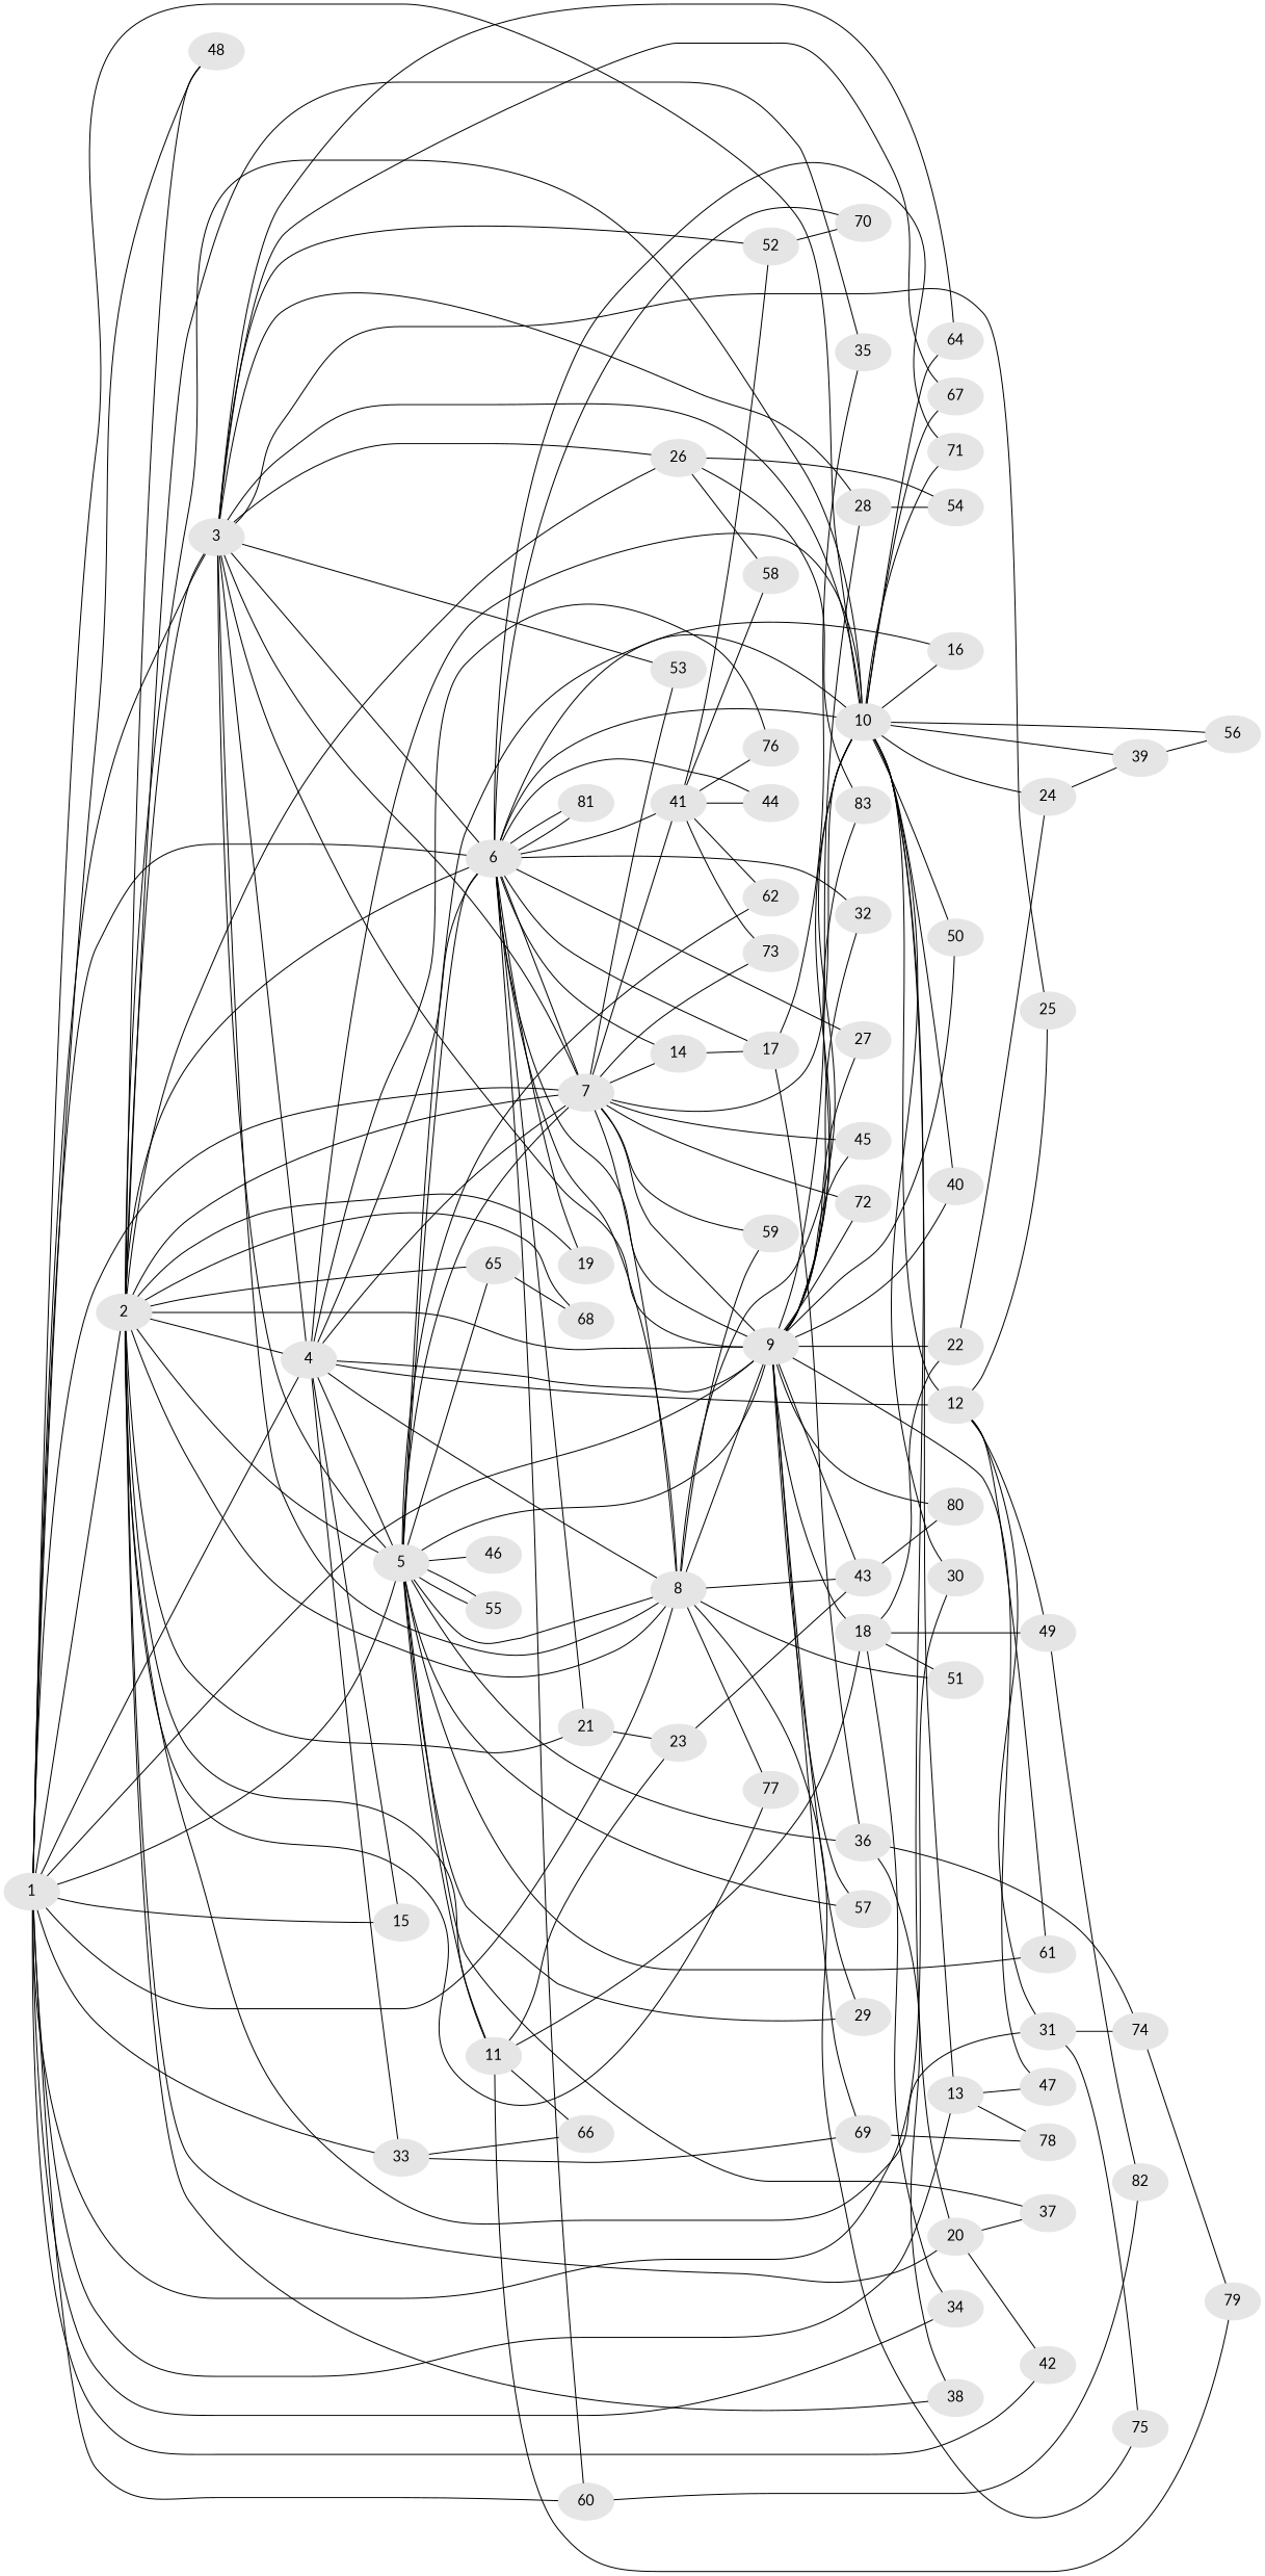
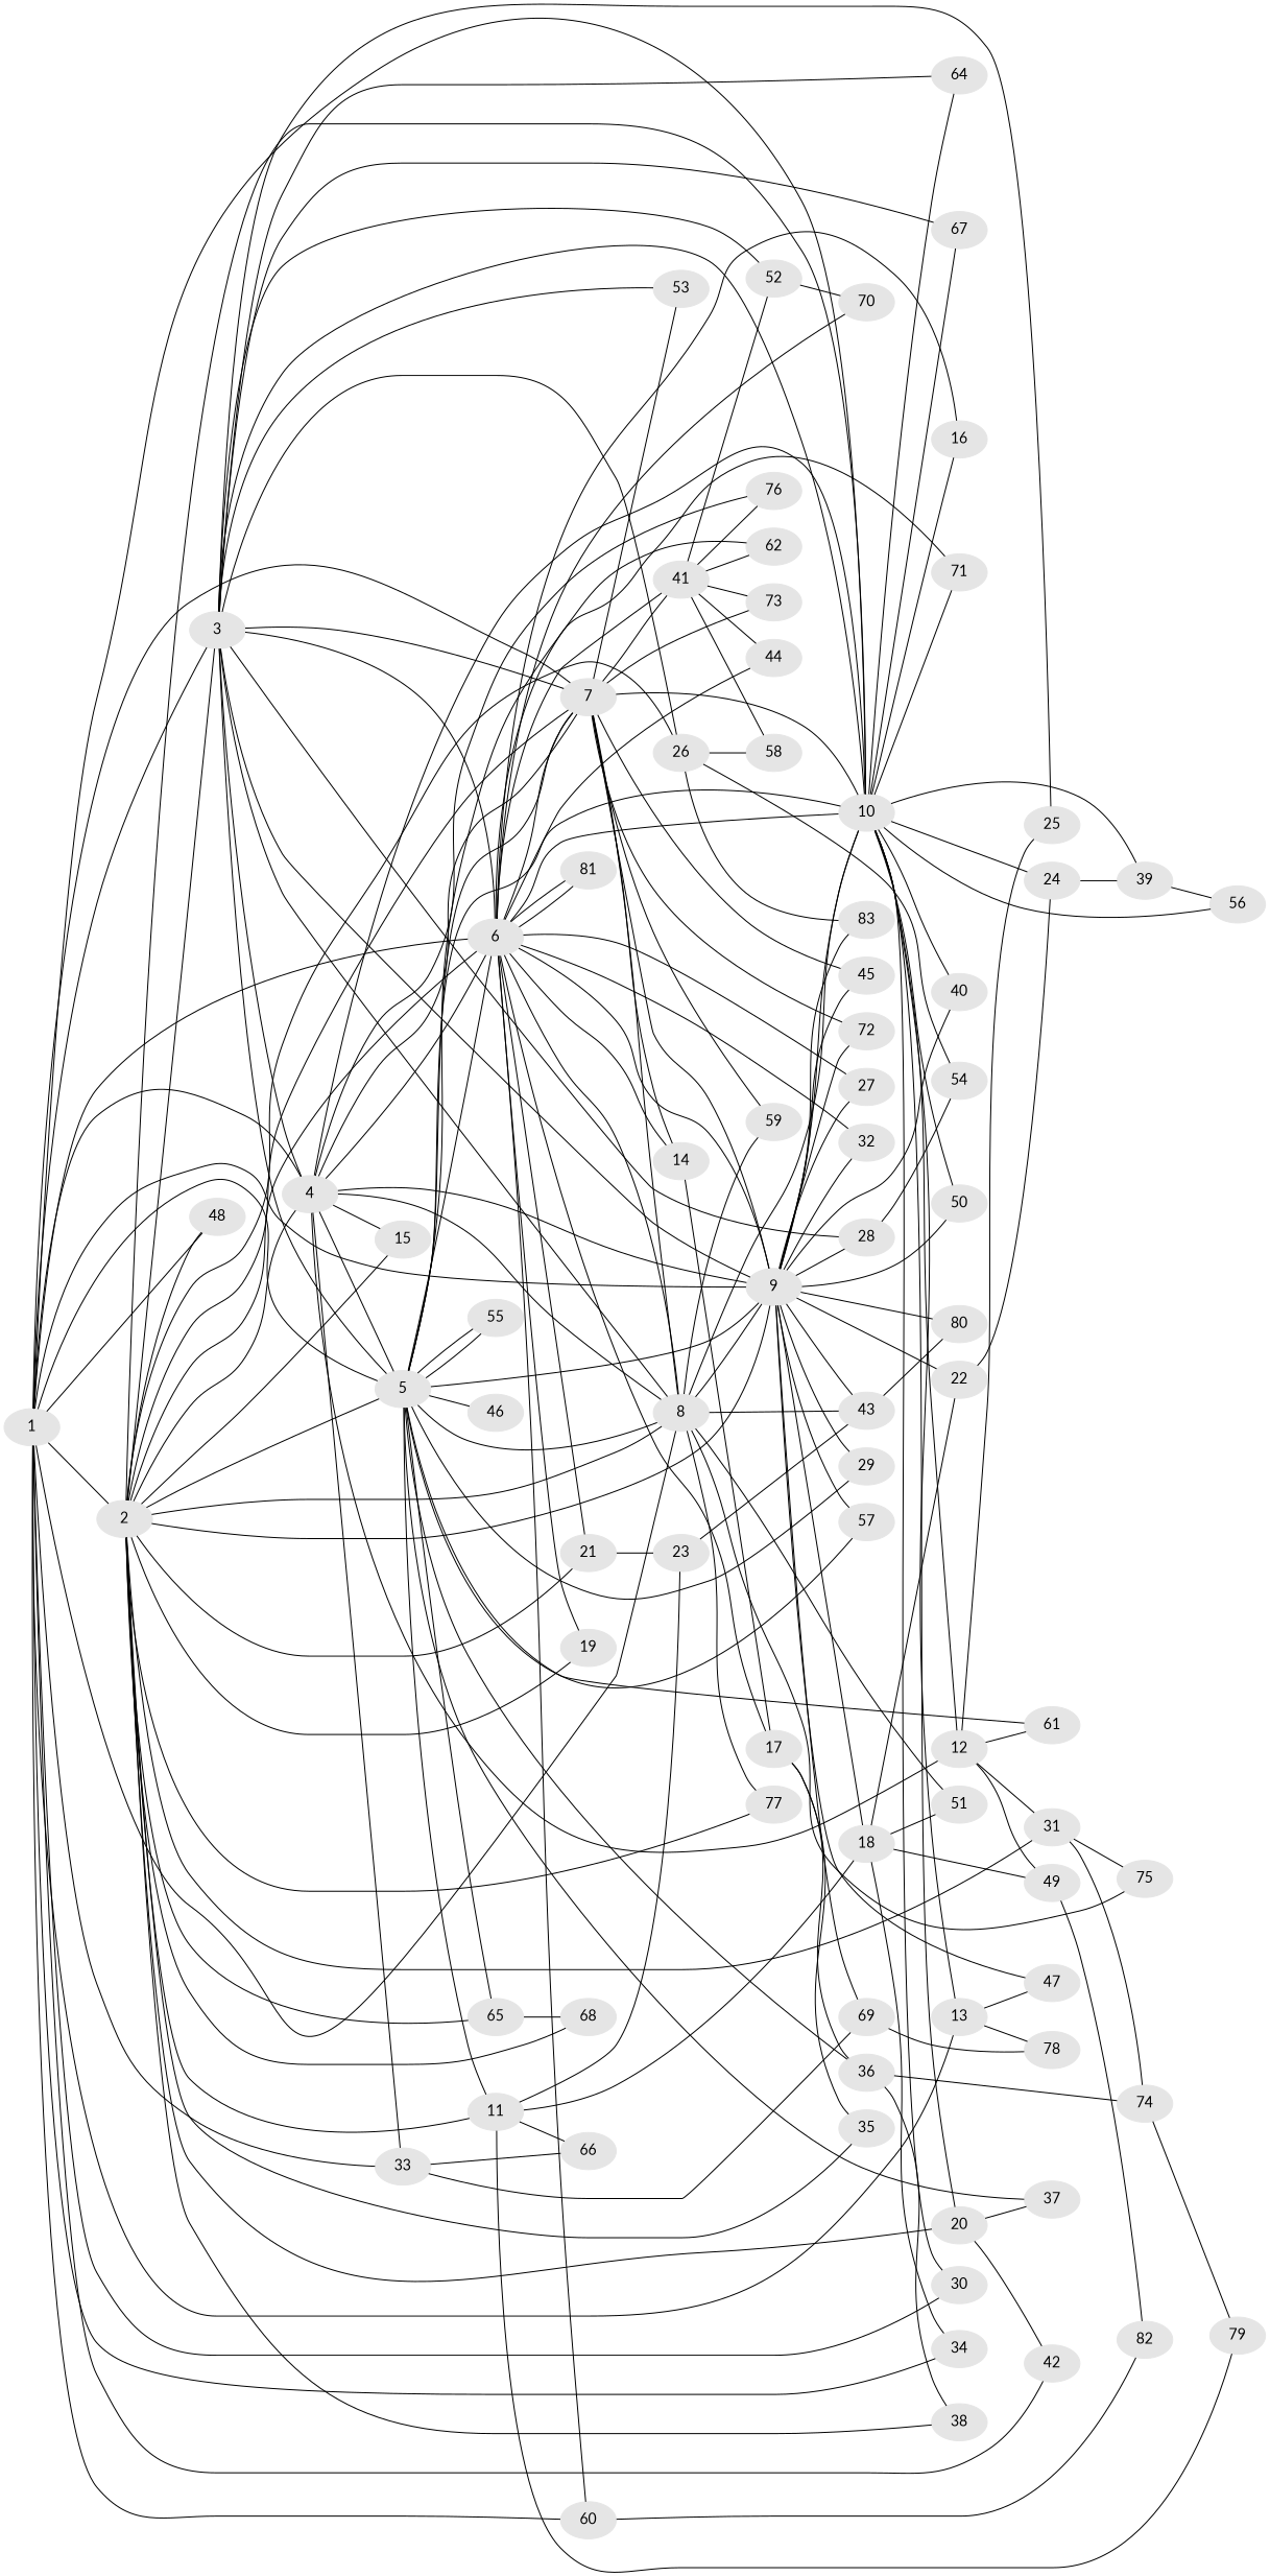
  graph {
    fontname=Lato
    rankdir=LR
    node [color=gray90 fontname=Lato style=filled]
    edge [fontname=Lato]
    1
    2
    3
    4
    5
    6
    7
    8
    9
    10
    13
    30
    33
    34
    42
    48
    60
    11
    15
    19
    20
    21
    26
    31
    35
    38
    65
    68
    77
    25
    28
    52
    53
    64
    67
    12
    76
    29
    36
    37
    46
    55
    57
    61
    62
    14
    16
    17
    27
    32
    41
    44
    70
    71
    81
    45
    59
    72
    73
    51
    75
    43
    18
    22
    40
    47
    50
    n68 [label=83]
    69
    80
    24
    39
    56
    78
    66
    82
    23
    79
    54
    58
    74
    49
    1 -- 2
    1 -- 3
    1 -- 4
    1 -- 5
    1 -- 6
    1 -- 7
    1 -- 8
    1 -- 9
    1 -- 10
    1 -- 13
    1 -- 30
    1 -- 33
    1 -- 34
    1 -- 42
    1 -- 48
    1 -- 60
    2 -- 3
    2 -- 4
    2 -- 5
    2 -- 6
    2 -- 7
    2 -- 8
    2 -- 9
    2 -- 10
    2 -- 48
    2 -- 11
-   1 -- 15
+   2 -- 15
    2 -- 19
    2 -- 20
    2 -- 21
    2 -- 26
    2 -- 31
    2 -- 35
    2 -- 38
    2 -- 65
    2 -- 68
    2 -- 77
    3 -- 4
    3 -- 5
    3 -- 6
    3 -- 7
    3 -- 8
    3 -- 9
    3 -- 10
    3 -- 26
    3 -- 25
    3 -- 28
    3 -- 52
    3 -- 53
    3 -- 64
    3 -- 67
    4 -- 5
    4 -- 6
    4 -- 7
    4 -- 8
    4 -- 9
    4 -- 10
    4 -- 33
    4 -- 15
    4 -- 12
    4 -- 76
    5 -- 6
    5 -- 7
    5 -- 8
    5 -- 9
    5 -- 10
    5 -- 11
    5 -- 65
    5 -- 29
    5 -- 36
    5 -- 37
    5 -- 46
    5 -- 55
    5 -- 55
    5 -- 57
    5 -- 61
    5 -- 62
    6 -- 7
    6 -- 8
    6 -- 9
    6 -- 10
    6 -- 60
    6 -- 19
    6 -- 21
    6 -- 14
    6 -- 16
    6 -- 17
    6 -- 27
    6 -- 32
    6 -- 41
    6 -- 44
    6 -- 70
    6 -- 71
    6 -- 81
    6 -- 81
    7 -- 8
    7 -- 9
    7 -- 10
    7 -- 53
    7 -- 14
    7 -- 41
    7 -- 45
    7 -- 59
    7 -- 72
    7 -- 73
    8 -- 9
    8 -- 10
    8 -- 77
    8 -- 59
    8 -- 51
    8 -- 75
    8 -- 43
    9 -- 10
    9 -- 28
    9 -- 29
    9 -- 57
    9 -- 27
    9 -- 32
    9 -- 45
    9 -- 72
    9 -- 43
    9 -- 18
    9 -- 22
    9 -- 40
    9 -- 47
    9 -- 50
    9 -- n68
    9 -- 69
    9 -- 80
    10 -- 13
    10 -- 30
    10 -- 20
    10 -- 64
    10 -- 67
    10 -- 12
    10 -- 16
    10 -- 71
    10 -- 40
    10 -- 50
    10 -- 24
    10 -- 39
    10 -- 56
    13 -- 47
    13 -- 78
    33 -- 69
    33 -- 66
    60 -- 82
    11 -- 18
    11 -- 66
    11 -- 23
    11 -- 79
    20 -- 42
    20 -- 37
    21 -- 23
    26 -- n68
    26 -- 54
    26 -- 58
    31 -- 75
    31 -- 74
    65 -- 68
    28 -- 54
    52 -- 70
    12 -- 31
    12 -- 25
    12 -- 61
    12 -- 49
    36 -- 38
    36 -- 74
    14 -- 17
    17 -- 35
    17 -- 36
    41 -- 52
    41 -- 76
    41 -- 62
    41 -- 44
    41 -- 73
    41 -- 58
    43 -- 80
    18 -- 34
    18 -- 51
    18 -- 22
    18 -- 49
    22 -- 24
    69 -- 78
    24 -- 39
    39 -- 56
    23 -- 43
    74 -- 79
    49 -- 82
  }
